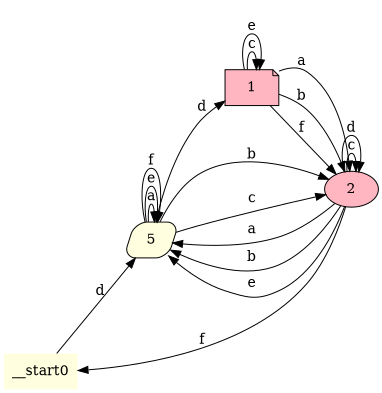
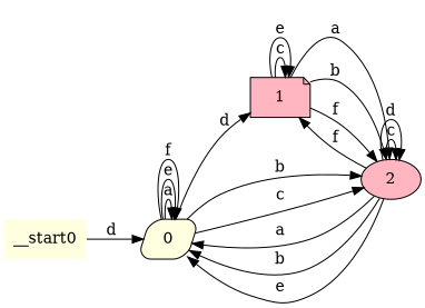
  digraph {
    fontname="DejaVu Serif"
    rankdir=LR
    node [fillcolor=lightyellow fontname="DejaVu Serif" style=filled color=black]
    edge [fontname="DejaVu Serif"]
    __start0 [shape=none color=""]
-   n2 [label=5 shape=parallelogram style="rounded,filled"]
+   n2 [label=0 shape=parallelogram style="rounded,filled"]
    n3 [fillcolor=lightpink label=1 shape=note]
    n4 [fillcolor=lightpink label=2 shape=ellipse]
    __start0 -> n2 [label=d]
    n2 -> n2 [label=a]
    n2 -> n2 [label=e]
    n2 -> n2 [label=f]
    n2 -> n3 [label=d]
    n2 -> n4 [label=b]
    n2 -> n4 [label=c]
    n3 -> n3 [label=c]
    n3 -> n3 [label=e]
    n3 -> n4 [label=a]
    n3 -> n4 [label=b]
    n3 -> n4 [label=f]
    n4 -> n2 [label=a]
    n4 -> n2 [label=b]
    n4 -> n2 [label=e]
-   n4 -> __start0 [label=f]
+   n4 -> n3 [label=f]
    n4 -> n4 [label=c]
    n4 -> n4 [label=d]
  }
